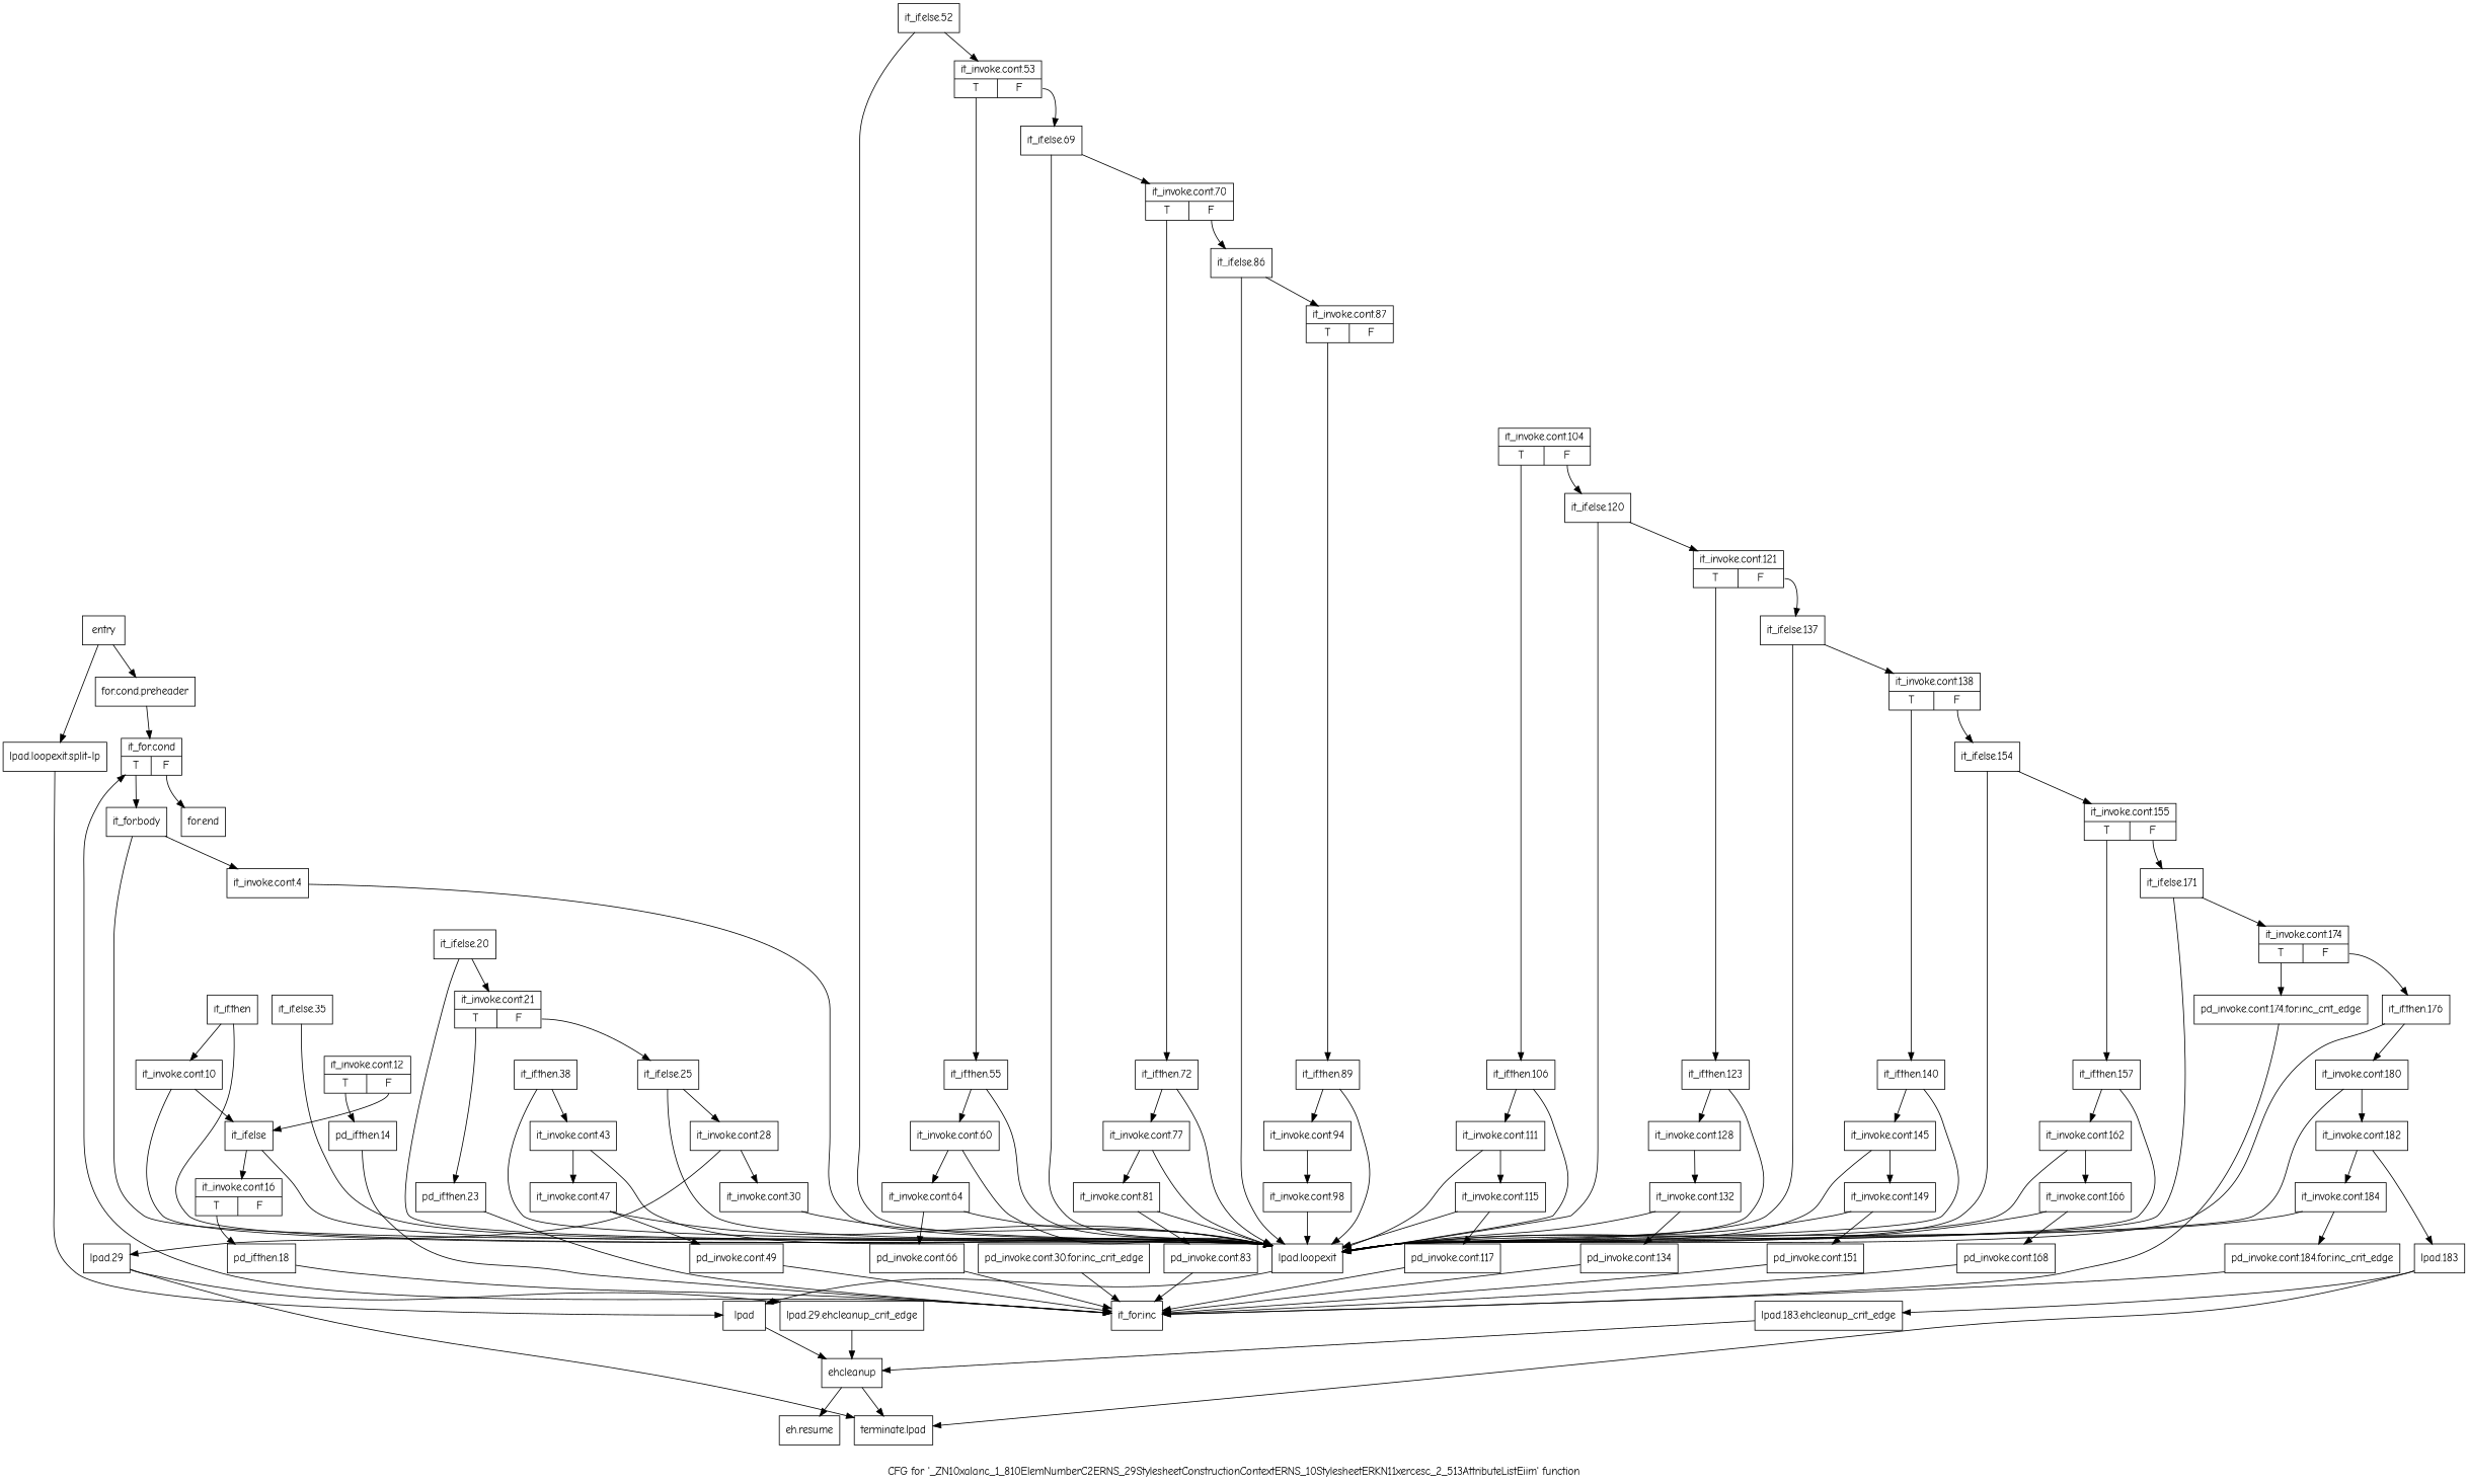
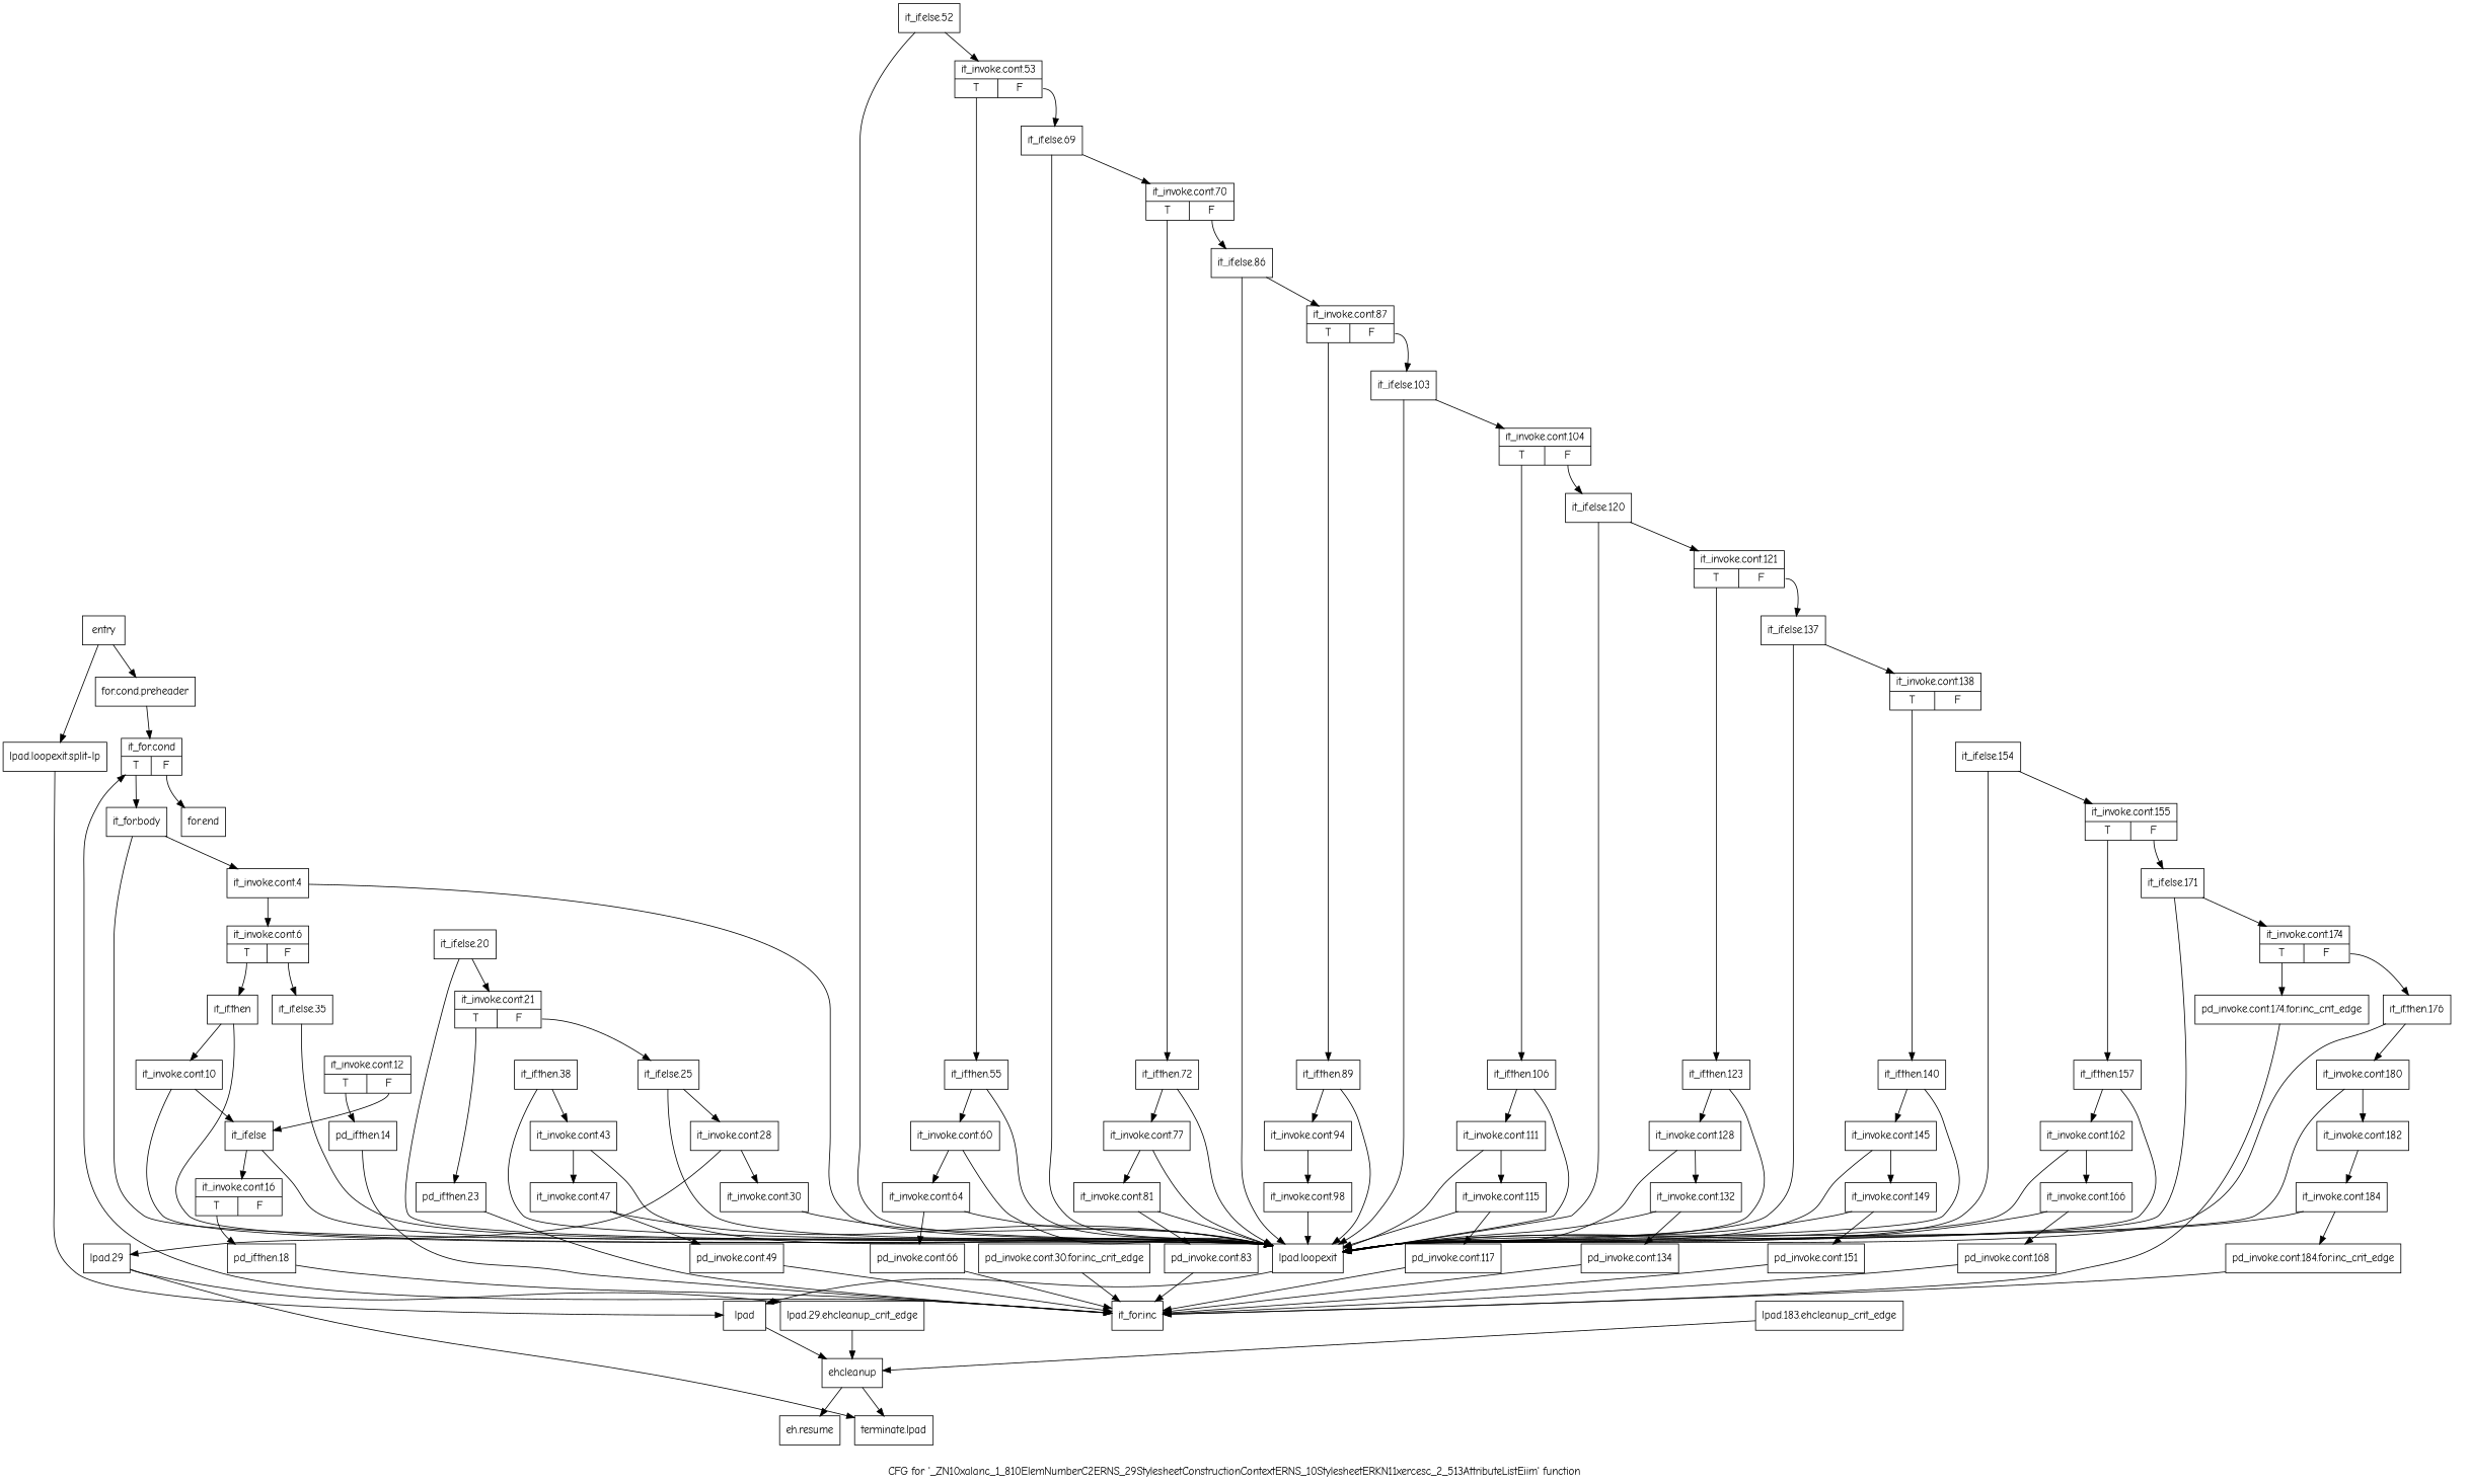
  digraph {
    fontname="Comic Neue"
    label="CFG for '_ZN10xalanc_1_810ElemNumberC2ERNS_29StylesheetConstructionContextERNS_10StylesheetERKN11xercesc_2_513AttributeListEiim' function"
    node [fontname="Comic Neue" shape=record]
    edge [fontname="Comic Neue"]
    n1 [label="{entry}"]
    n2 [label="{for.cond.preheader}"]
    n3 [label="{lpad.loopexit.split-lp}"]
    n4 [label="{it_for.cond|{<s0>T|<s1>F}}"]
    n5 [label="{lpad}"]
    n6 [label="{it_for.body}"]
    n7 [label="{for.end}"]
    n8 [label="{ehcleanup}"]
    n9 [label="{it_invoke.cont.4}"]
    n10 [label="{lpad.loopexit}"]
+   n11 [label="{it_invoke.cont.6|{<s0>T|<s1>F}}"]
    n12 [label="{it_if.then}"]
    n13 [label="{it_if.else.35}"]
    n14 [label="{it_invoke.cont.10}"]
    n15 [label="{it_if.else}"]
    n16 [label="{it_invoke.cont.12|{<s0>T|<s1>F}}"]
    n17 [label="{pd_if.then.14}"]
    n18 [label="{it_for.inc}"]
    n19 [label="{it_invoke.cont.16|{<s0>T|<s1>F}}"]
    n20 [label="{pd_if.then.18}"]
    n21 [label="{terminate.lpad}"]
    n22 [label="{eh.resume}"]
    n23 [label="{it_if.else.20}"]
    n24 [label="{it_invoke.cont.21|{<s0>T|<s1>F}}"]
    n25 [label="{pd_if.then.23}"]
    n26 [label="{it_if.else.25}"]
    n27 [label="{it_invoke.cont.28}"]
    n28 [label="{it_invoke.cont.30}"]
    n29 [label="{lpad.29}"]
    n30 [label="{lpad.29.ehcleanup_crit_edge}"]
    n31 [label="{pd_invoke.cont.30.for.inc_crit_edge}"]
    n32 [label="{it_if.then.38}"]
    n33 [label="{it_invoke.cont.43}"]
    n34 [label="{it_if.else.52}"]
    n35 [label="{it_invoke.cont.53|{<s0>T|<s1>F}}"]
    n36 [label="{it_invoke.cont.47}"]
    n37 [label="{it_if.then.55}"]
    n38 [label="{it_if.else.69}"]
    n39 [label="{pd_invoke.cont.49}"]
    n40 [label="{it_invoke.cont.60}"]
    n41 [label="{it_invoke.cont.70|{<s0>T|<s1>F}}"]
    n42 [label="{it_invoke.cont.64}"]
    n43 [label="{it_if.then.72}"]
    n44 [label="{it_if.else.86}"]
    n45 [label="{pd_invoke.cont.66}"]
    n46 [label="{it_invoke.cont.77}"]
    n47 [label="{it_invoke.cont.87|{<s0>T|<s1>F}}"]
    n48 [label="{it_invoke.cont.81}"]
    n49 [label="{it_if.then.89}"]
+   n50 [label="{it_if.else.103}"]
    n51 [label="{pd_invoke.cont.83}"]
    n52 [label="{it_invoke.cont.94}"]
    n53 [label="{it_invoke.cont.104|{<s0>T|<s1>F}}"]
    n54 [label="{it_invoke.cont.98}"]
    n55 [label="{it_if.then.106}"]
    n56 [label="{it_if.else.120}"]
    n57 [label="{it_invoke.cont.111}"]
    n58 [label="{it_invoke.cont.121|{<s0>T|<s1>F}}"]
    n59 [label="{it_invoke.cont.115}"]
    n60 [label="{it_if.then.123}"]
    n61 [label="{it_if.else.137}"]
    n62 [label="{pd_invoke.cont.117}"]
    n63 [label="{it_invoke.cont.128}"]
    n64 [label="{it_invoke.cont.138|{<s0>T|<s1>F}}"]
    n65 [label="{it_invoke.cont.132}"]
    n66 [label="{it_if.then.140}"]
    n67 [label="{it_if.else.154}"]
    n68 [label="{pd_invoke.cont.134}"]
    n69 [label="{it_invoke.cont.145}"]
    n70 [label="{it_invoke.cont.155|{<s0>T|<s1>F}}"]
    n71 [label="{it_invoke.cont.149}"]
    n72 [label="{it_if.then.157}"]
    n73 [label="{it_if.else.171}"]
    n74 [label="{pd_invoke.cont.151}"]
    n75 [label="{it_invoke.cont.162}"]
    n76 [label="{it_invoke.cont.174|{<s0>T|<s1>F}}"]
    n77 [label="{it_invoke.cont.166}"]
    n78 [label="{pd_invoke.cont.174.for.inc_crit_edge}"]
    n79 [label="{it_if.then.176}"]
    n80 [label="{pd_invoke.cont.168}"]
    n81 [label="{it_invoke.cont.180}"]
    n82 [label="{it_invoke.cont.182}"]
    n83 [label="{it_invoke.cont.184}"]
-   n84 [label="{lpad.183}"]
    n85 [label="{pd_invoke.cont.184.for.inc_crit_edge}"]
    n86 [label="{lpad.183.ehcleanup_crit_edge}"]
    n1 -> n2
    n1 -> n3
    n2 -> n4
    n3 -> n5
    n4 -> n6 [tailport=s0]
    n4 -> n7 [tailport=s1]
    n5 -> n8
    n6 -> n9
    n6 -> n10
    n8 -> n21
    n8 -> n22
    n9 -> n10
+   n9 -> n11
    n10 -> n5
+   n11 -> n12 [tailport=s0]
+   n11 -> n13 [tailport=s1]
    n12 -> n10
    n12 -> n14
    n13 -> n10
    n14 -> n10
    n14 -> n15
    n15 -> n10
    n15 -> n19
    n16 -> n15 [tailport=s1]
    n16 -> n17 [tailport=s0]
    n17 -> n18
    n18 -> n4
    n19 -> n20 [tailport=s0]
    n20 -> n18
    n23 -> n10
    n23 -> n24
    n24 -> n25 [tailport=s0]
    n24 -> n26 [tailport=s1]
    n25 -> n18
    n26 -> n10
    n26 -> n27
    n27 -> n28
    n27 -> n29
    n28 -> n10
    n29 -> n21
    n29 -> n30
    n30 -> n8
    n31 -> n18
    n32 -> n10
    n32 -> n33
    n33 -> n10
    n33 -> n36
    n34 -> n10
    n34 -> n35
    n35 -> n37 [tailport=s0]
    n35 -> n38 [tailport=s1]
    n36 -> n10
    n36 -> n39
    n37 -> n10
    n37 -> n40
    n38 -> n10
    n38 -> n41
    n39 -> n18
    n40 -> n10
    n40 -> n42
    n41 -> n43 [tailport=s0]
    n41 -> n44 [tailport=s1]
    n42 -> n10
    n42 -> n45
    n43 -> n10
    n43 -> n46
    n44 -> n10
    n44 -> n47
    n45 -> n18
    n46 -> n10
    n46 -> n48
    n47 -> n49 [tailport=s0]
+   n47 -> n50 [tailport=s1]
    n48 -> n10
    n48 -> n51
    n49 -> n10
    n49 -> n52
+   n50 -> n10
+   n50 -> n53
    n51 -> n18
    n52 -> n54
    n53 -> n55 [tailport=s0]
    n53 -> n56 [tailport=s1]
    n54 -> n10
    n55 -> n10
    n55 -> n57
    n56 -> n10
    n56 -> n58
    n57 -> n10
    n57 -> n59
    n58 -> n60 [tailport=s0]
    n58 -> n61 [tailport=s1]
    n59 -> n10
    n59 -> n62
    n60 -> n10
    n60 -> n63
    n61 -> n10
    n61 -> n64
    n62 -> n18
+   n63 -> n10
    n63 -> n65
    n64 -> n66 [tailport=s0]
-   n64 -> n67 [tailport=s1]
    n65 -> n10
    n65 -> n68
    n66 -> n10
    n66 -> n69
    n67 -> n10
    n67 -> n70
    n68 -> n18
    n69 -> n10
    n69 -> n71
    n70 -> n72 [tailport=s0]
    n70 -> n73 [tailport=s1]
    n71 -> n10
    n71 -> n74
    n72 -> n10
    n72 -> n75
    n73 -> n10
    n73 -> n76
    n74 -> n18
    n75 -> n10
    n75 -> n77
    n76 -> n78 [tailport=s0]
    n76 -> n79 [tailport=s1]
    n77 -> n10
    n77 -> n80
    n78 -> n18
    n79 -> n10
    n79 -> n81
    n80 -> n18
    n81 -> n10
    n81 -> n82
    n82 -> n83
-   n82 -> n84
    n83 -> n10
    n83 -> n85
-   n84 -> n21
-   n84 -> n86
    n85 -> n18
    n86 -> n8
  }
